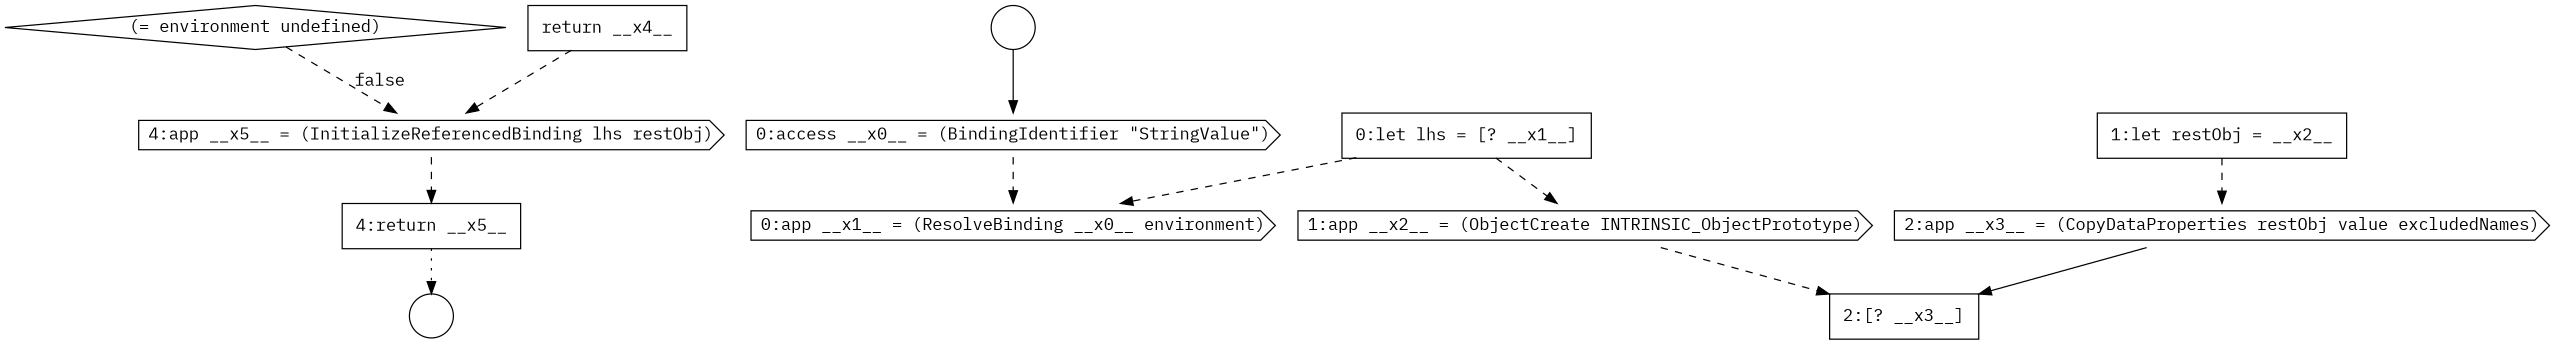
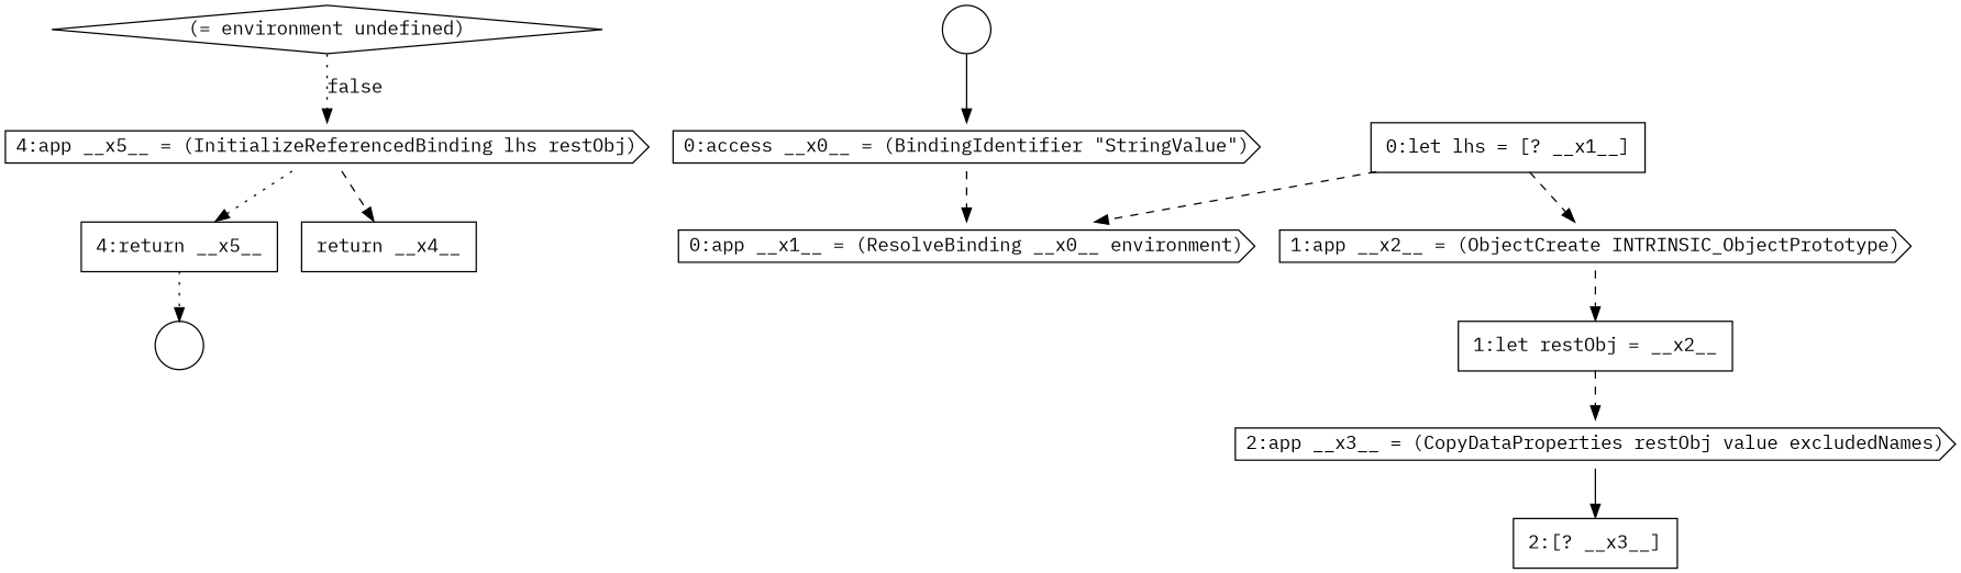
  digraph {
    fontname="IBM Plex Mono"
    node [color=black fillcolor=white fontname="IBM Plex Mono" shape=cds style=filled]
    edge [color=black fontname="IBM Plex Mono" style=dashed]
    n1 [label=<<font color="black">(= environment undefined)</font>> shape=diamond]
    n2 [label=<<font color="black">4:app __x5__ = (InitializeReferencedBinding lhs restObj)</font>>]
    n3 [label=<<font color="black">     <table border="0" cellborder="1" cellspacing="0" cellpadding="10">       <tr><td align="left">4:return __x5__</td></tr>     </table>   </font>> margin=0 shape=none]
    n4 [label=" " shape=circle]
    n5 [label=<<font color="black">0:access __x0__ = (BindingIdentifier &quot;StringValue&quot;)</font>>]
    n6 [label=<<font color="black">0:app __x1__ = (ResolveBinding __x0__ environment)</font>>]
    n7 [label=<<font color="black">     <table border="0" cellborder="1" cellspacing="0" cellpadding="10">       <tr><td align="left">1:let restObj = __x2__</td></tr>     </table>   </font>> margin=0 shape=none]
    n8 [label=<<font color="black">2:app __x3__ = (CopyDataProperties restObj value excludedNames)</font>>]
    n9 [label=<<font color="black">     <table border="0" cellborder="1" cellspacing="0" cellpadding="10">       <tr><td align="left">2:[? __x3__]</td></tr>     </table>   </font>> margin=0 shape=none]
    n10 [label=<<font color="black">1:app __x2__ = (ObjectCreate INTRINSIC_ObjectPrototype)</font>>]
    n11 [label=" " shape=circle]
    n12 [label=<<font color="black">     <table border="0" cellborder="1" cellspacing="0" cellpadding="10">       <tr><td align="left">0:let lhs = [? __x1__]</td></tr>     </table>   </font>> margin=0 shape=none]
    n13 [label=<<font color="black">     <table border="0" cellborder="1" cellspacing="0" cellpadding="10">       <tr><td align="left">return __x4__</td></tr>     </table>   </font>> margin=0 shape=none]
-   n1 -> n2 [label=<<font color="black">false</font>>]
-   n2 -> n3
+   n1 -> n2 [label=<<font color="black">false</font>> style=dotted]
+   n2 -> n3 [style=dotted]
    n3 -> n11 [style=dotted]
    n4 -> n5 [style=solid]
    n5 -> n6
    n7 -> n8
    n8 -> n9 [style=solid]
-   n10 -> n9
+   n10 -> n7
    n12 -> n6
    n12 -> n10
-   n13 -> n2
+   n2 -> n13
  }
